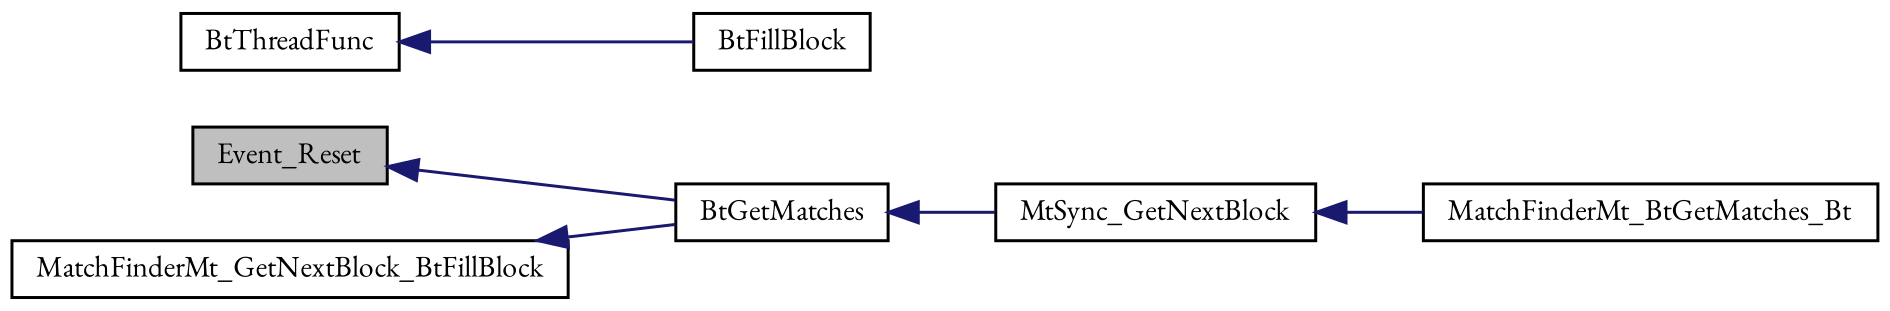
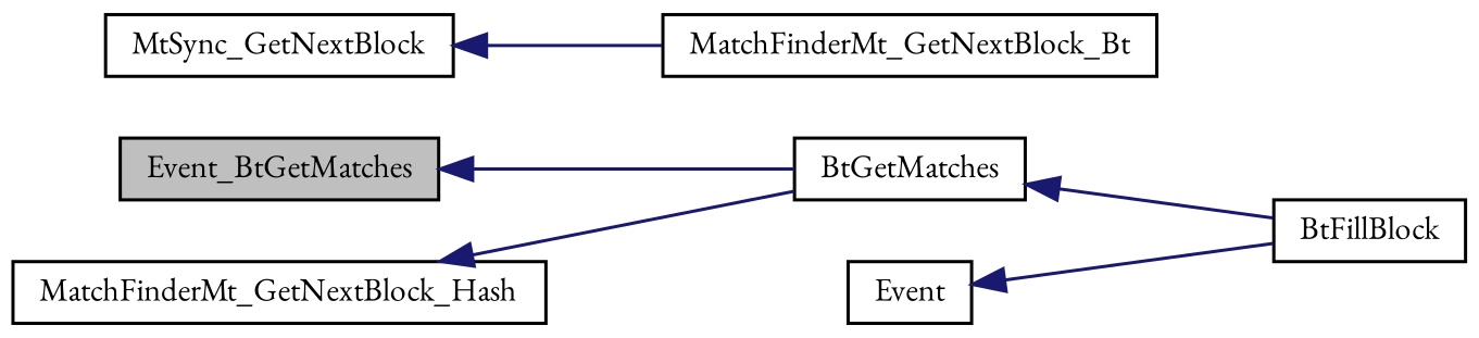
  digraph {
    fontname="EB Garamond"
    rankdir=LR
    node [color=black fillcolor=white fontname="EB Garamond" fontsize=10 shape=record style=filled]
    edge [color=midnightblue dir=back fontname="EB Garamond" fontsize=10 labelfontname=Helvetica labelfontsize=10 style=solid]
-   n1 [fillcolor=grey75 fontcolor=black height=0.2 label=Event_Reset width=0.4]
+   n1 [fillcolor=grey75 fontcolor=black height=0.2 label=Event_BtGetMatches width=0.4]
    n2 [height=0.2 label=BtGetMatches width=0.4]
    n3 [height=0.2 label=MtSync_GetNextBlock width=0.4]
-   n4 [height=0.2 label=MatchFinderMt_BtGetMatches_Bt width=0.4]
-   n5 [height=0.2 label=MatchFinderMt_GetNextBlock_BtFillBlock width=0.4]
+   n4 [height=0.2 label=MatchFinderMt_GetNextBlock_Bt width=0.4]
+   n5 [height=0.2 label=MatchFinderMt_GetNextBlock_Hash width=0.4]
    n6 [height=0.2 label=BtFillBlock width=0.4]
-   n7 [height=0.2 label=BtThreadFunc width=0.4]
+   n7 [height=0.2 label=Event width=0.4]
    n1 -> n2
-   n2 -> n3
+   n2 -> n6
    n3 -> n4
    n5 -> n2
    n7 -> n6
  }
